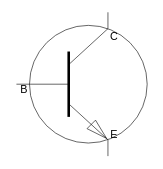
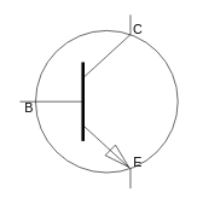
  <mxCell id="0" />
  <mxCell id="1" parent="0" />
  <mxCell id="2" value="" style="verticalLabelPosition=bottom;shadow=0;dashed=0;align=center;html=1;verticalAlign=top;shape=mxgraph.electrical.transistors.npn_transistor_1;aspect=fixed;fillColor=none;" vertex="1" parent="1"><mxGeometry x="22" width="228" height="240" as="geometry" y="20" /></mxCell>
  <mxCell id="3" value="B" style="text;html=1;align=center;verticalAlign=middle;whiteSpace=wrap;rounded=0;fontSize=18;" vertex="1" parent="1"><mxGeometry x="20" y="130" width="40" height="40" as="geometry" /></mxCell>
- <mxCell id="4" value="C" style="text;html=1;align=center;verticalAlign=middle;whiteSpace=wrap;rounded=0;fontSize=18;" vertex="1" parent="1"><mxGeometry x="170" y="40" width="40" height="40" as="geometry" /></mxCell>
+ <mxCell id="4" value="C" style="text;html=1;align=center;verticalAlign=middle;whiteSpace=wrap;rounded=0;fontSize=18;" vertex="1" parent="1"><mxGeometry x="170" width="40" height="40" as="geometry" y="20" /></mxCell>
  <mxCell id="5" value="E" style="text;html=1;align=center;verticalAlign=middle;whiteSpace=wrap;rounded=0;fontSize=18;" vertex="1" parent="1"><mxGeometry x="170" y="205" width="40" height="40" as="geometry" /></mxCell>
